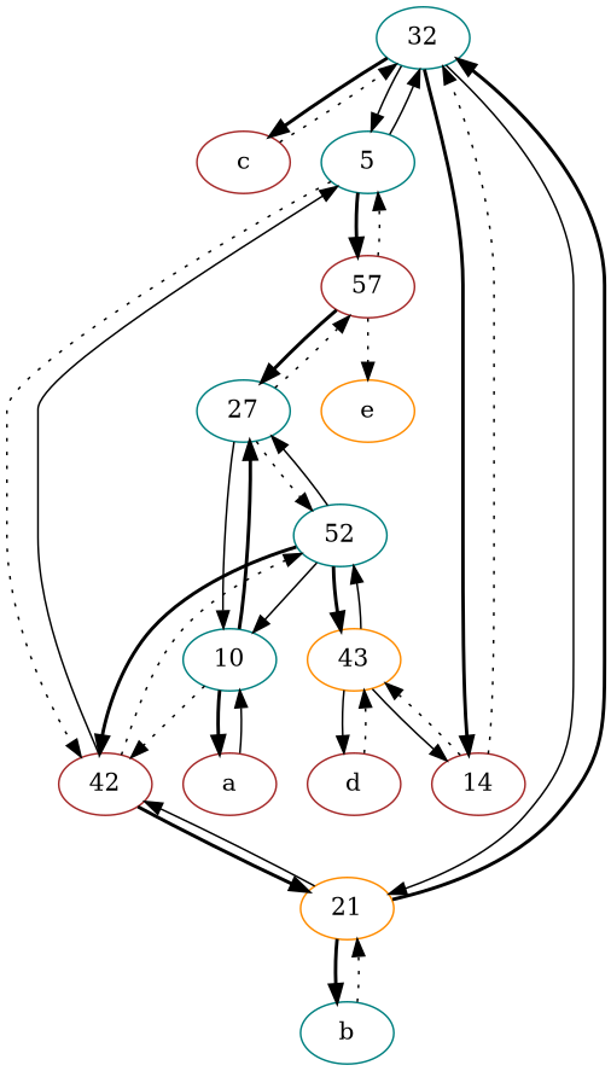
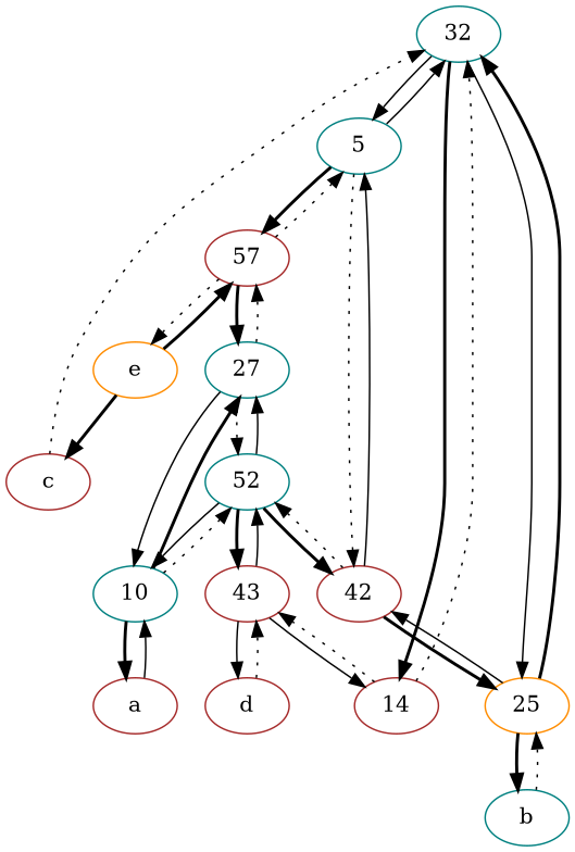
  digraph {
    node [color=brown]
    edge [style=bold]
    32 [color=teal]
    c
    5 [color=teal]
-   21 [color=darkorange]
+   21 [color=darkorange label=25]
    14
    52 [color=teal]
    42
    10 [color=teal]
    27 [color=teal]
-   43 [color=darkorange]
+   43
    57
    b [color=teal]
    a
    d
    e [color=darkorange]
-   32 -> c
+   e -> c
    32 -> 5 [style=solid]
    32 -> 21 [style=solid]
    32 -> 14
    c -> 32 [style=dotted]
    5 -> 32 [style=solid]
    5 -> 42 [style=dotted]
    5 -> 57
    21 -> 32
    21 -> 42 [style=solid]
    21 -> b
    14 -> 32 [style=dotted]
    14 -> 43 [style=dotted]
    52 -> 42
    52 -> 10 [style=solid]
    52 -> 27 [style=solid]
    52 -> 43
    42 -> 5 [style=solid]
    42 -> 21
    42 -> 52 [style=dotted]
-   10 -> 42 [style=dotted]
+   10 -> 52 [style=dotted]
    10 -> 27
    10 -> a
    27 -> 52 [style=dotted]
    27 -> 10 [style=solid]
    27 -> 57 [style=dotted]
    43 -> 14 [style=solid]
    43 -> 52 [style=solid]
    43 -> d [style=solid]
    57 -> 5 [style=dotted]
    57 -> 27
    57 -> e [style=dotted]
    b -> 21 [style=dotted]
    a -> 10 [style=solid]
    d -> 43 [style=dotted]
+   e -> 57
  }
